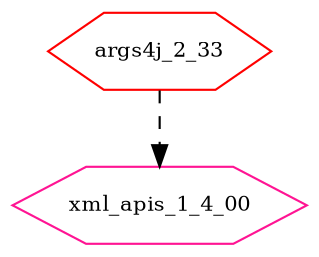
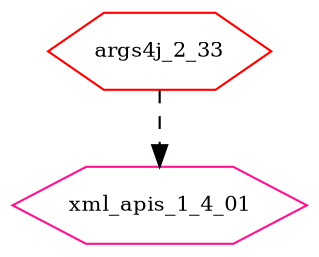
  digraph {
    node [fontsize=10.0 shape=hexagon]
    args4j_2_33 [color=red]
-   xml_apis_1_4_01 [color=deeppink label=xml_apis_1_4_00]
+   xml_apis_1_4_01 [color=deeppink]
    args4j_2_33 -> xml_apis_1_4_01 [style=dashed]
  }
